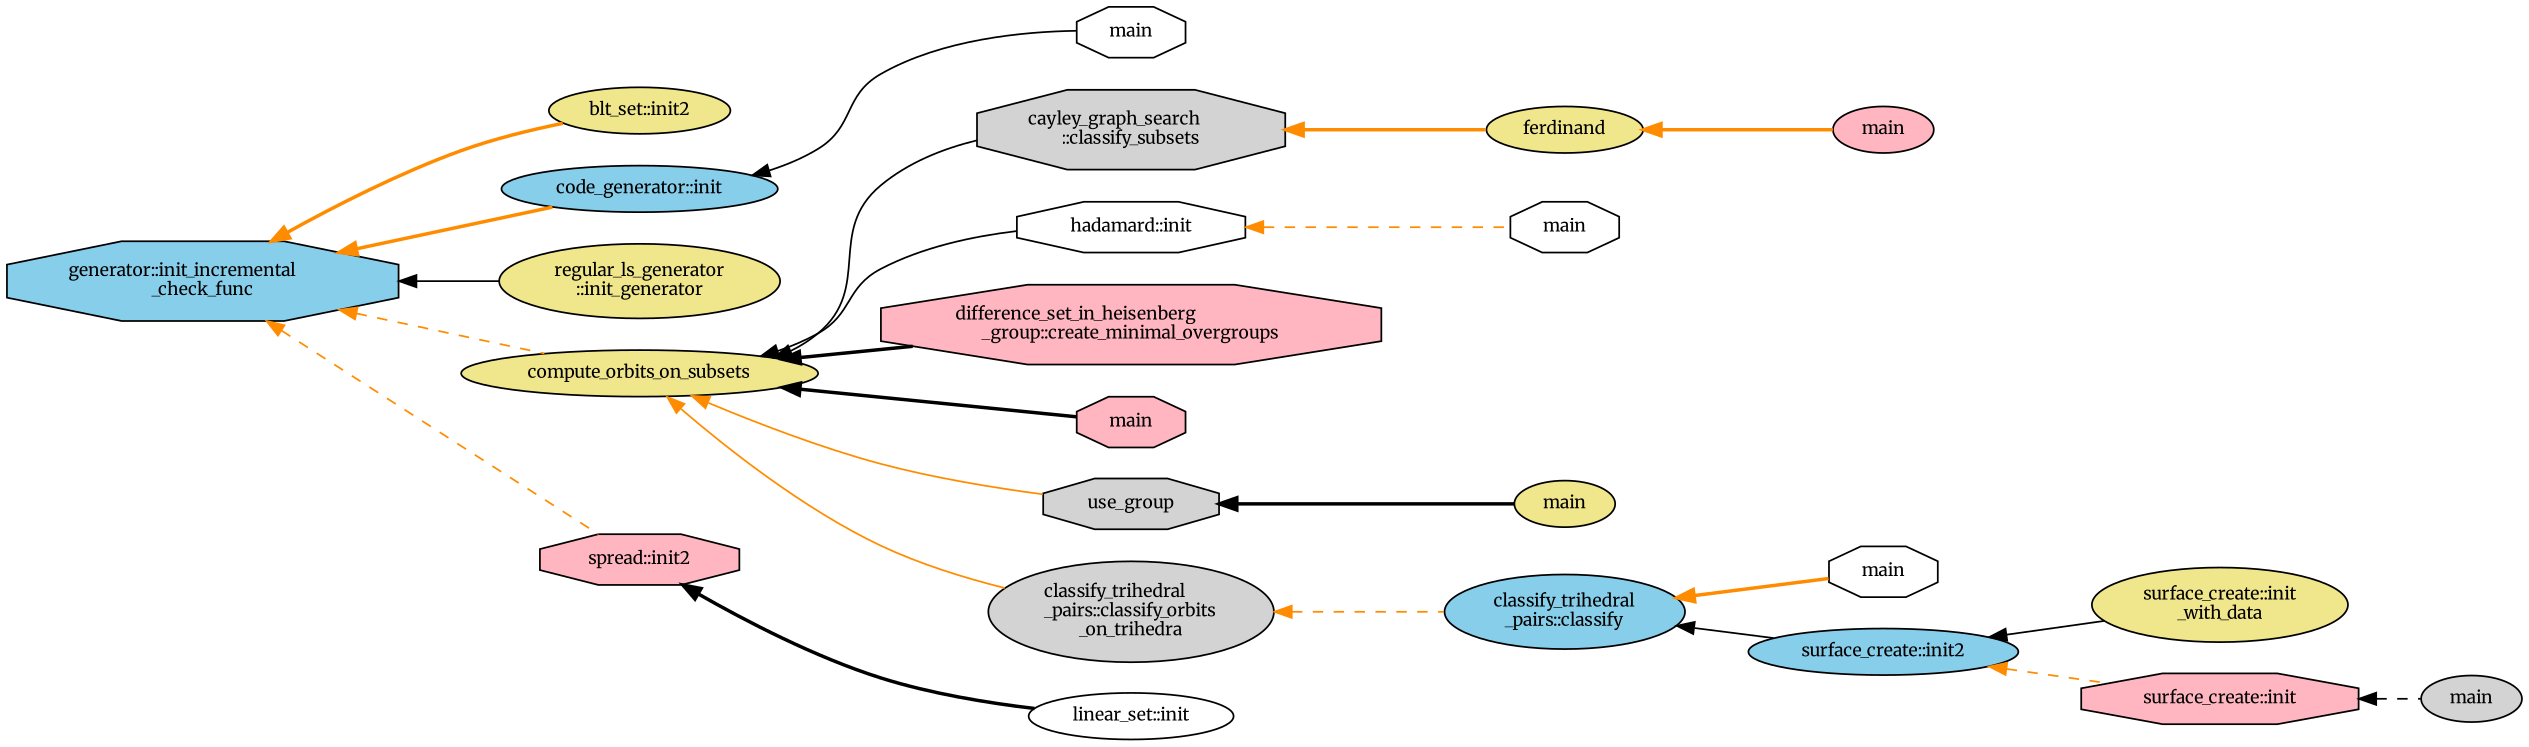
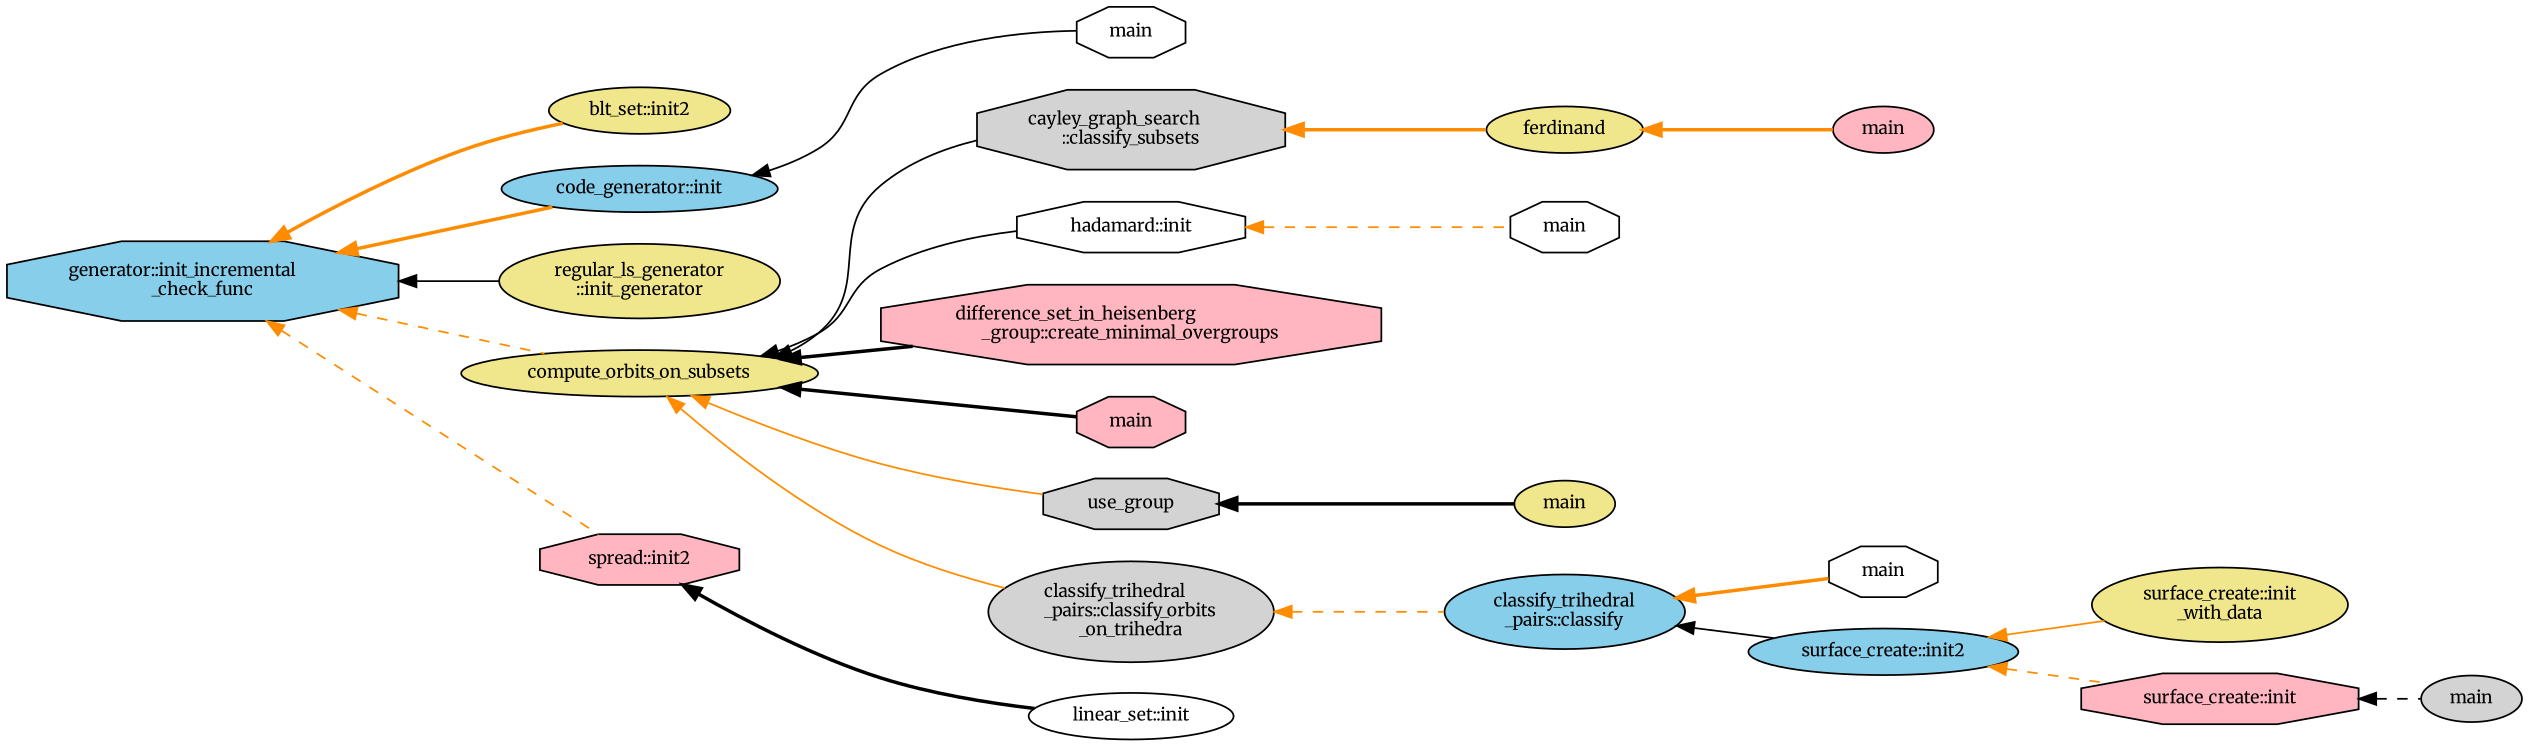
  digraph {
    fontname=Merriweather
    rankdir=LR
    node [color=black fillcolor=khaki fontname=Merriweather fontsize=10 shape=ellipse style=filled]
    edge [color=darkorange dir=back fontname=Merriweather fontsize=10 labelfontname=Helvetica labelfontsize=10 style=bold]
    n1 [fillcolor=skyblue fontcolor=black height=0.2 label="generator::init_incremental\l_check_func" shape=octagon width=0.4]
    n2 [height=0.2 label="blt_set::init2" width=0.4]
    n3 [fillcolor=skyblue height=0.2 label="code_generator::init" width=0.4]
    n4 [height=0.2 label="regular_ls_generator\l::init_generator" width=0.4]
    n5 [height=0.2 label=compute_orbits_on_subsets width=0.4]
    n6 [fillcolor=lightpink height=0.2 label="spread::init2" shape=octagon width=0.4]
    n7 [fillcolor=white height=0.2 label=main shape=octagon width=0.4]
    n8 [fillcolor=lightgrey height=0.2 label="cayley_graph_search\l::classify_subsets" shape=octagon width=0.4]
    n9 [fillcolor=white height=0.2 label="hadamard::init" shape=octagon width=0.4]
    n10 [fillcolor=lightpink height=0.2 label="difference_set_in_heisenberg\l_group::create_minimal_overgroups" shape=octagon width=0.4]
    n11 [fillcolor=lightpink height=0.2 label=main shape=octagon width=0.4]
    n12 [fillcolor=lightgrey height=0.2 label=use_group shape=octagon width=0.4]
    n13 [fillcolor=lightgrey height=0.2 label="classify_trihedral\l_pairs::classify_orbits\l_on_trihedra" width=0.4]
    n14 [fillcolor=white height=0.2 label="linear_set::init" width=0.4]
    n15 [height=0.2 label=ferdinand width=0.4]
    n16 [fillcolor=white height=0.2 label=main shape=octagon width=0.4]
    n17 [height=0.2 label=main width=0.4]
    n18 [fillcolor=skyblue height=0.2 label="classify_trihedral\l_pairs::classify" width=0.4]
    n19 [fillcolor=lightpink height=0.2 label=main width=0.4]
    n20 [fillcolor=white height=0.2 label=main shape=octagon width=0.4]
    n21 [fillcolor=skyblue height=0.2 label="surface_create::init2" width=0.4]
    n22 [height=0.2 label="surface_create::init\l_with_data" width=0.4]
    n23 [fillcolor=lightpink height=0.2 label="surface_create::init" shape=octagon width=0.4]
    n24 [fillcolor=lightgrey height=0.2 label=main width=0.4]
    n1 -> n2
    n1 -> n3
    n1 -> n4 [color=black style=solid]
    n1 -> n5 [style=dashed]
    n1 -> n6 [style=dashed]
    n3 -> n7 [color=black style=solid]
    n5 -> n8 [color=black style=solid]
    n5 -> n9 [color=black style=solid]
    n5 -> n10 [color=black]
    n5 -> n11 [color=black]
    n5 -> n12 [style=solid]
    n5 -> n13 [style=solid]
    n6 -> n14 [color=black]
    n8 -> n15
    n9 -> n16 [style=dashed]
    n12 -> n17 [color=black]
    n13 -> n18 [style=dashed]
    n15 -> n19
    n18 -> n20
    n18 -> n21 [color=black style=solid]
-   n21 -> n22 [color=black style=solid]
+   n21 -> n22 [style=solid]
    n21 -> n23 [style=dashed]
    n23 -> n24 [color=black style=dashed]
  }
